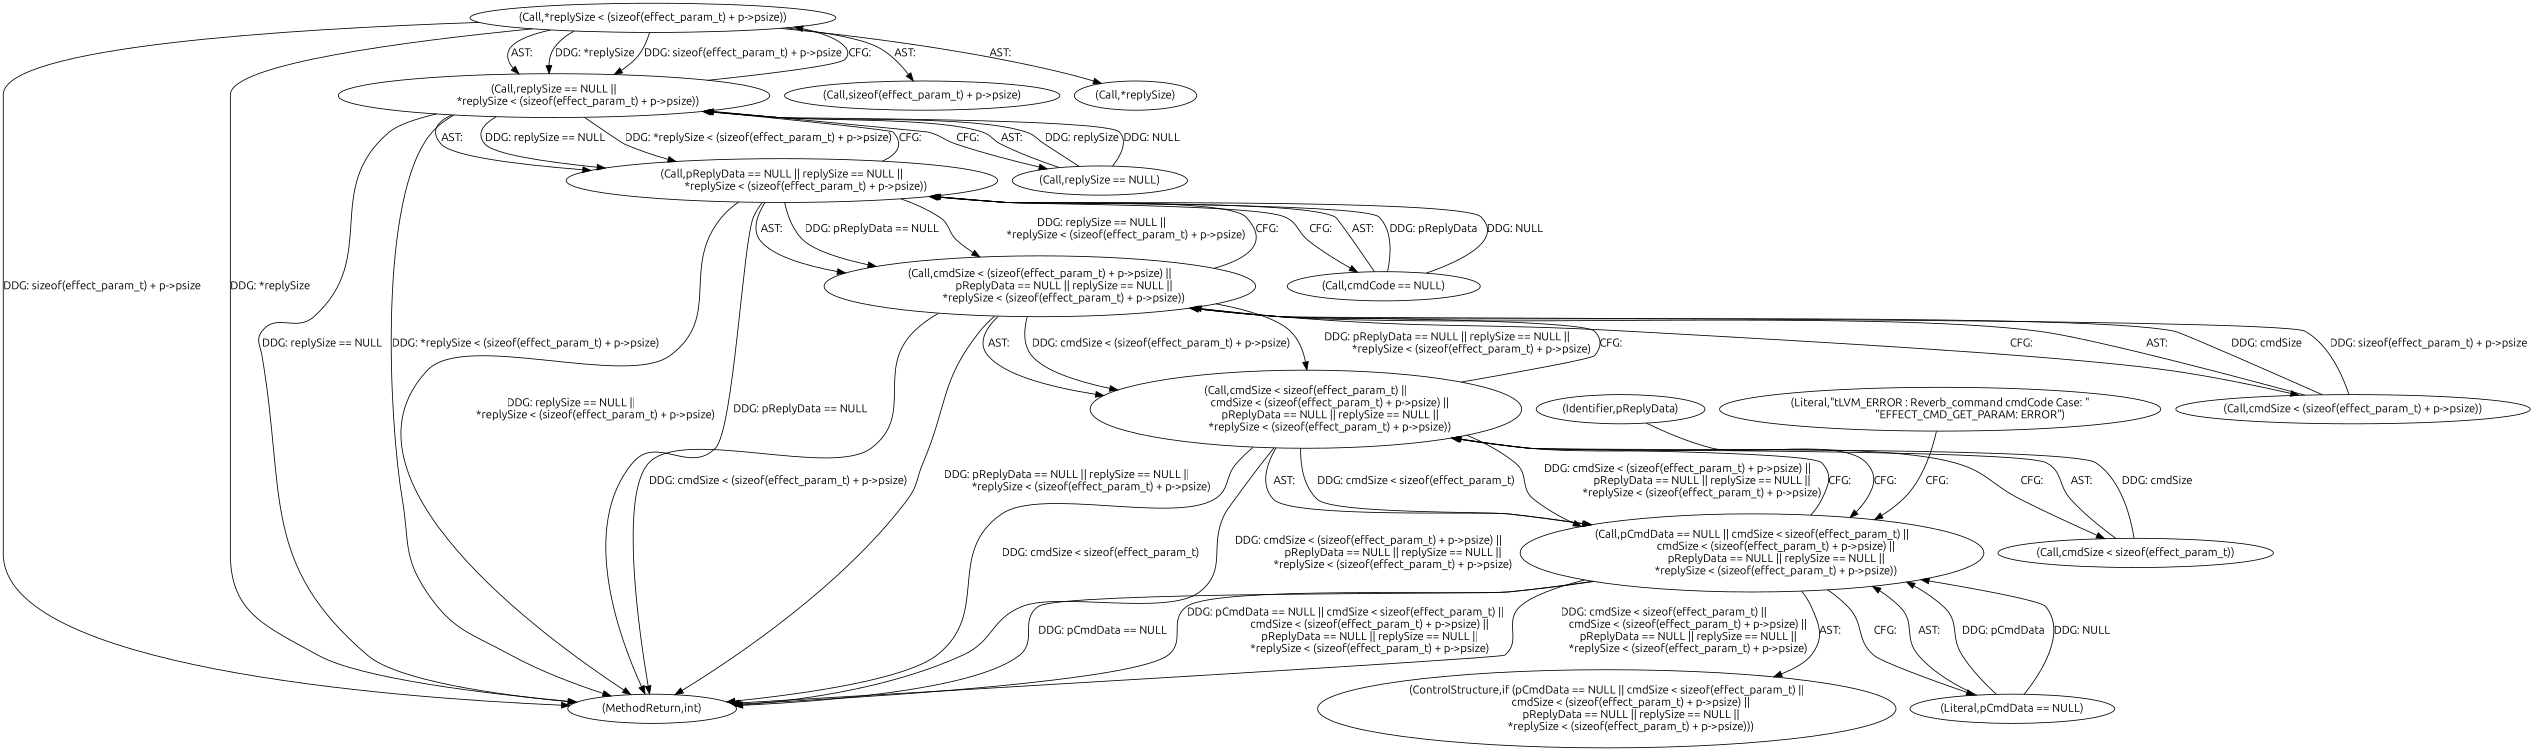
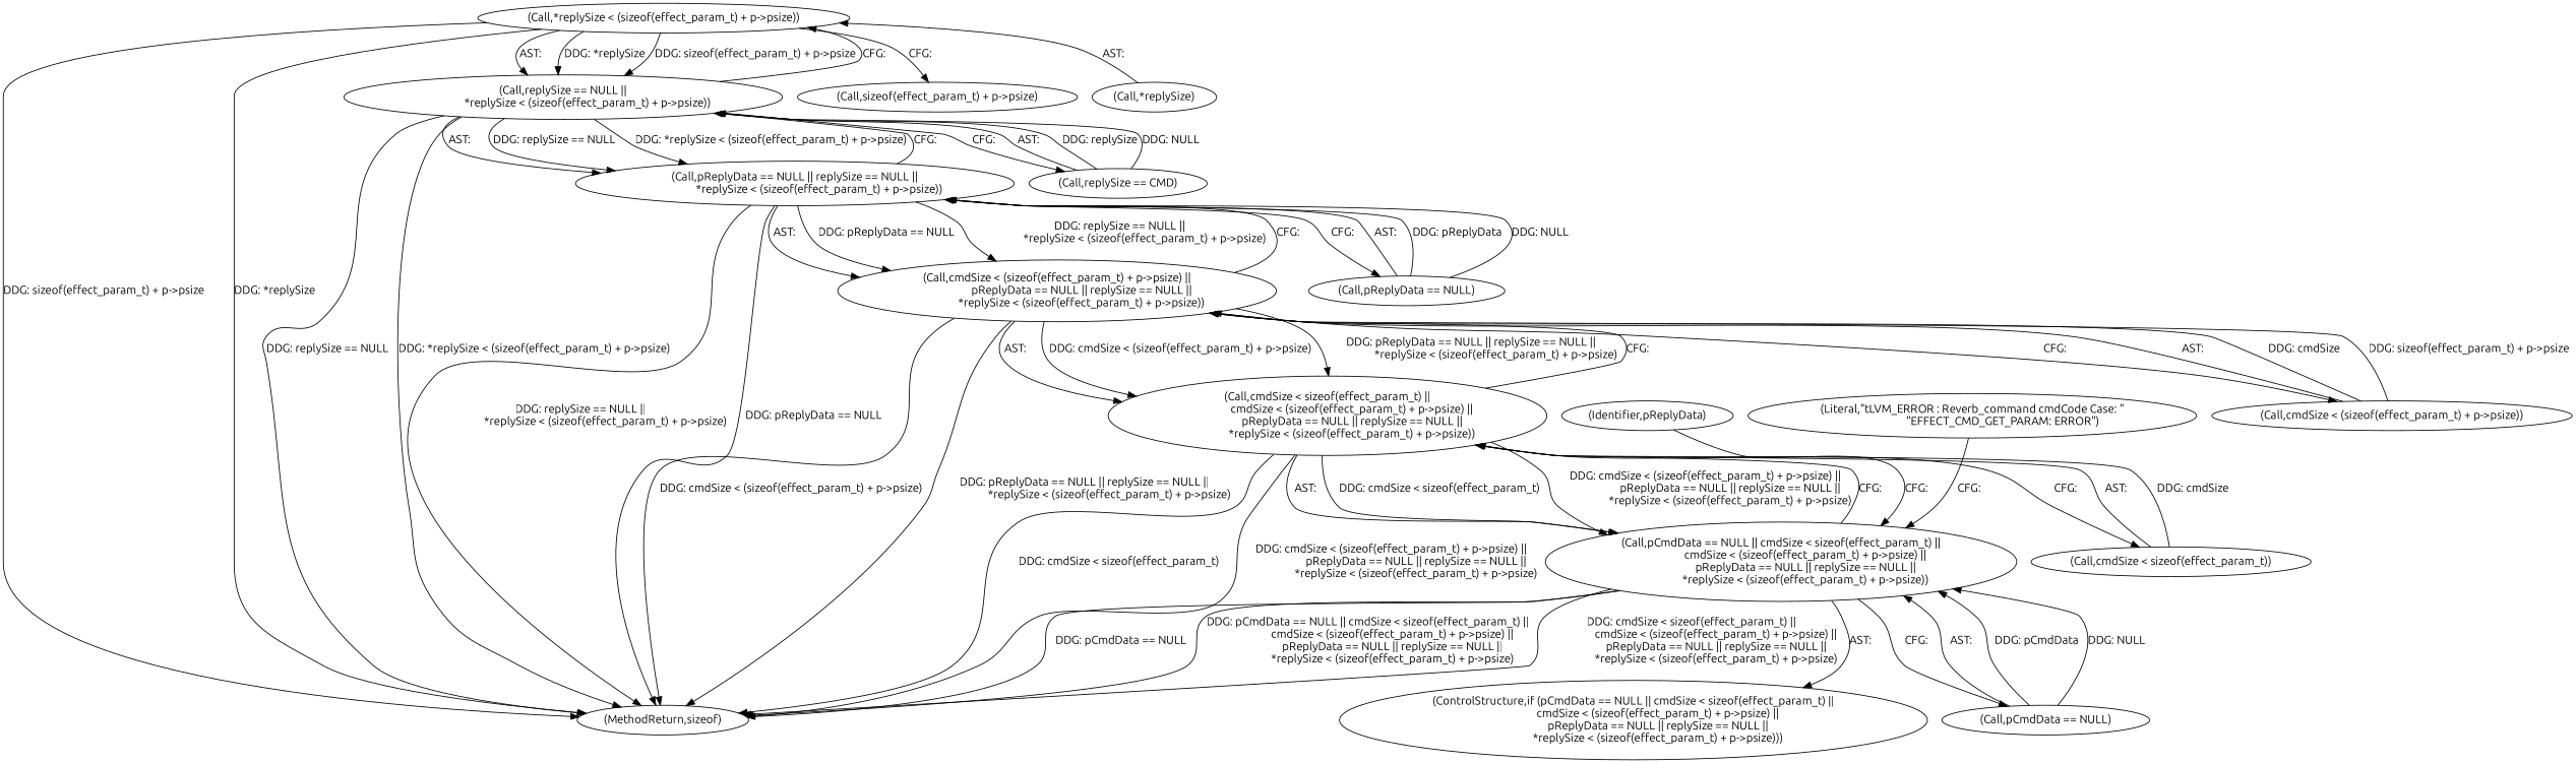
  digraph {
    fontname=Ubuntu
    node [fontname=Ubuntu]
    edge [fontname=Ubuntu]
    n1 [label="(Call,*replySize < (sizeof(effect_param_t) + p->psize))"]
    n2 [label="(Call,replySize == NULL ||\n                    *replySize < (sizeof(effect_param_t) + p->psize))"]
    n3 [label="(Call,sizeof(effect_param_t) + p->psize)"]
-   n4 [label="(MethodReturn,int)"]
+   n4 [label="(MethodReturn,sizeof)"]
    n5 [label="(Call,pReplyData == NULL || replySize == NULL ||\n                    *replySize < (sizeof(effect_param_t) + p->psize))"]
-   n6 [label="(Call,replySize == NULL)"]
+   n6 [label="(Call,replySize == CMD)"]
    n7 [label="(Call,cmdSize < (sizeof(effect_param_t) + p->psize) ||\n                    pReplyData == NULL || replySize == NULL ||\n                    *replySize < (sizeof(effect_param_t) + p->psize))"]
-   n8 [label="(Call,cmdCode == NULL)"]
+   n8 [label="(Call,pReplyData == NULL)"]
    n9 [label="(Call,cmdSize < sizeof(effect_param_t) ||\n                    cmdSize < (sizeof(effect_param_t) + p->psize) ||\n                    pReplyData == NULL || replySize == NULL ||\n                    *replySize < (sizeof(effect_param_t) + p->psize))"]
    n10 [label="(Call,cmdSize < (sizeof(effect_param_t) + p->psize))"]
    n11 [label="(Call,pCmdData == NULL || cmdSize < sizeof(effect_param_t) ||\n                    cmdSize < (sizeof(effect_param_t) + p->psize) ||\n                    pReplyData == NULL || replySize == NULL ||\n                    *replySize < (sizeof(effect_param_t) + p->psize))"]
    n12 [label="(Call,cmdSize < sizeof(effect_param_t))"]
    n13 [label="(ControlStructure,if (pCmdData == NULL || cmdSize < sizeof(effect_param_t) ||\n                    cmdSize < (sizeof(effect_param_t) + p->psize) ||\n                    pReplyData == NULL || replySize == NULL ||\n                    *replySize < (sizeof(effect_param_t) + p->psize)))"]
-   n14 [label="(Literal,pCmdData == NULL)"]
+   n14 [label="(Call,pCmdData == NULL)"]
    n15 [label="(Identifier,pReplyData)"]
    n16 [label="(Call,*replySize)"]
    n17 [label="(Literal,\"\tLVM_ERROR : Reverb_command cmdCode Case: \"\n                         \"EFFECT_CMD_GET_PARAM: ERROR\")"]
    n1 -> n2 [label="AST: "]
    n1 -> n2 [label="DDG: *replySize"]
    n1 -> n2 [label="DDG: sizeof(effect_param_t) + p->psize"]
-   n1 -> n3 [label="AST: "]
+   n1 -> n3 [label="CFG: "]
    n1 -> n4 [label="DDG: sizeof(effect_param_t) + p->psize"]
    n1 -> n4 [label="DDG: *replySize"]
    n2 -> n1 [label="CFG: "]
    n2 -> n4 [label="DDG: replySize == NULL"]
    n2 -> n4 [label="DDG: *replySize < (sizeof(effect_param_t) + p->psize)"]
    n2 -> n5 [label="AST: "]
    n2 -> n5 [label="DDG: replySize == NULL"]
    n2 -> n5 [label="DDG: *replySize < (sizeof(effect_param_t) + p->psize)"]
    n2 -> n6 [label="CFG: "]
    n5 -> n2 [label="CFG: "]
    n5 -> n4 [label="DDG: replySize == NULL ||\n                    *replySize < (sizeof(effect_param_t) + p->psize)"]
    n5 -> n4 [label="DDG: pReplyData == NULL"]
    n5 -> n7 [label="AST: "]
    n5 -> n7 [label="DDG: pReplyData == NULL"]
    n5 -> n7 [label="DDG: replySize == NULL ||\n                    *replySize < (sizeof(effect_param_t) + p->psize)"]
    n5 -> n8 [label="CFG: "]
    n6 -> n2 [label="AST: "]
    n6 -> n2 [label="DDG: replySize"]
    n6 -> n2 [label="DDG: NULL"]
    n7 -> n4 [label="DDG: cmdSize < (sizeof(effect_param_t) + p->psize)"]
    n7 -> n4 [label="DDG: pReplyData == NULL || replySize == NULL ||\n                    *replySize < (sizeof(effect_param_t) + p->psize)"]
    n7 -> n5 [label="CFG: "]
    n7 -> n9 [label="AST: "]
    n7 -> n9 [label="DDG: cmdSize < (sizeof(effect_param_t) + p->psize)"]
    n7 -> n9 [label="DDG: pReplyData == NULL || replySize == NULL ||\n                    *replySize < (sizeof(effect_param_t) + p->psize)"]
    n7 -> n10 [label="CFG: "]
    n8 -> n5 [label="AST: "]
    n8 -> n5 [label="DDG: pReplyData"]
    n8 -> n5 [label="DDG: NULL"]
    n9 -> n4 [label="DDG: cmdSize < sizeof(effect_param_t)"]
    n9 -> n4 [label="DDG: cmdSize < (sizeof(effect_param_t) + p->psize) ||\n                    pReplyData == NULL || replySize == NULL ||\n                    *replySize < (sizeof(effect_param_t) + p->psize)"]
    n9 -> n7 [label="CFG: "]
    n9 -> n11 [label="AST: "]
    n9 -> n11 [label="DDG: cmdSize < sizeof(effect_param_t)"]
    n9 -> n11 [label="DDG: cmdSize < (sizeof(effect_param_t) + p->psize) ||\n                    pReplyData == NULL || replySize == NULL ||\n                    *replySize < (sizeof(effect_param_t) + p->psize)"]
    n9 -> n12 [label="CFG: "]
    n10 -> n7 [label="AST: "]
    n10 -> n7 [label="DDG: cmdSize"]
    n10 -> n7 [label="DDG: sizeof(effect_param_t) + p->psize"]
    n11 -> n4 [label="DDG: pCmdData == NULL"]
    n11 -> n4 [label="DDG: pCmdData == NULL || cmdSize < sizeof(effect_param_t) ||\n                    cmdSize < (sizeof(effect_param_t) + p->psize) ||\n                    pReplyData == NULL || replySize == NULL ||\n                    *replySize < (sizeof(effect_param_t) + p->psize)"]
    n11 -> n4 [label="DDG: cmdSize < sizeof(effect_param_t) ||\n                    cmdSize < (sizeof(effect_param_t) + p->psize) ||\n                    pReplyData == NULL || replySize == NULL ||\n                    *replySize < (sizeof(effect_param_t) + p->psize)"]
    n11 -> n9 [label="CFG: "]
    n11 -> n13 [label="AST: "]
    n11 -> n14 [label="CFG: "]
    n12 -> n9 [label="AST: "]
    n12 -> n9 [label="DDG: cmdSize"]
    n14 -> n11 [label="AST: "]
    n14 -> n11 [label="DDG: pCmdData"]
    n14 -> n11 [label="DDG: NULL"]
    n15 -> n11 [label="CFG: "]
-   n1 -> n16 [label="AST: "]
+   n16 -> n1 [label="AST: "]
    n17 -> n11 [label="CFG: "]
  }
